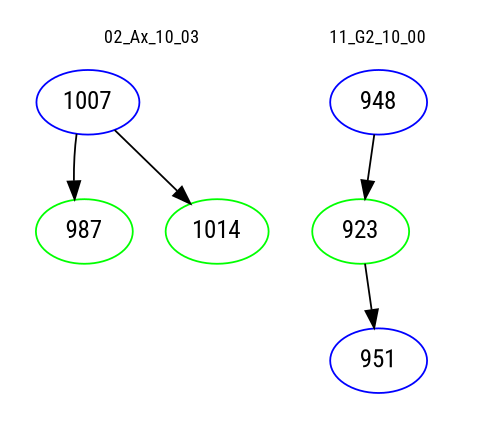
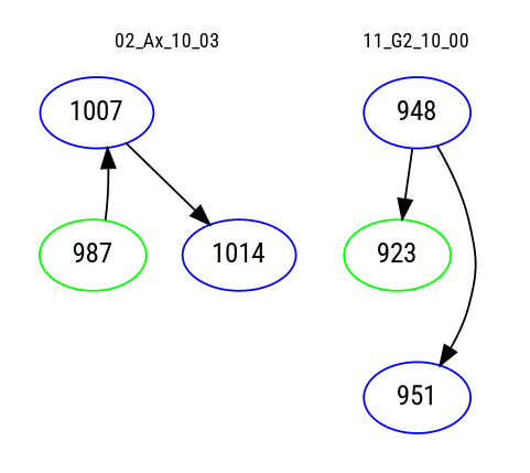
  digraph {
    fontname="Roboto Condensed"
    node [color=blue fontname="Roboto Condensed"]
    edge [color=black fontname="Roboto Condensed"]
    n1 [label=1007]
    n2 [color=green label=987]
-   n3 [color=green label=1014]
+   n3 [label=1014]
    n4 [label=948]
    n5 [color=green label=923]
    n6 [label=951]
    subgraph cluster_1 {
      color=white
      fontsize=10
      label="02_Ax_10_03"
      n1
      n2
      n3
    }
    subgraph cluster_2 {
      color=white
      fontsize=10
      label="11_G2_10_00"
      n4
      n5
      n6
    }
-   n1 -> n2
+   n2 -> n1
    n1 -> n3
    n4 -> n5
-   n5 -> n6
+   n4 -> n6
  }
